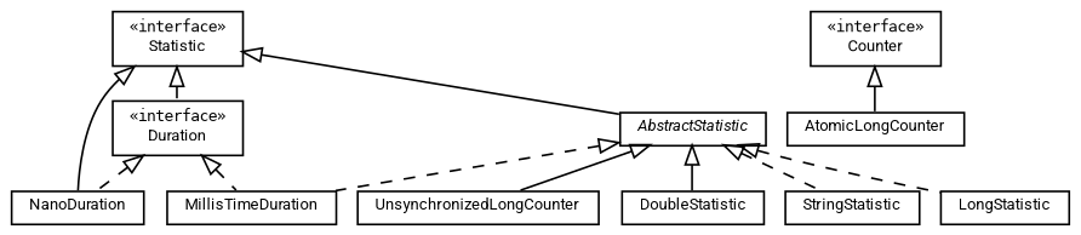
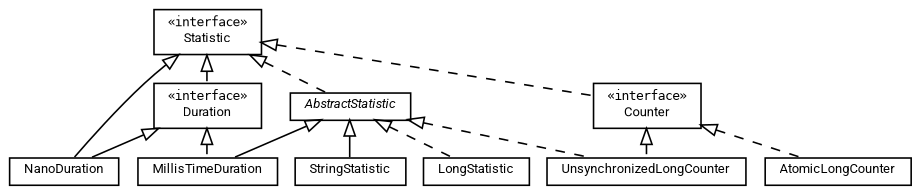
  digraph {
    fontname="DejaVu Sans Mono"
    nodesep=0.15
    rankdir=TB
    ranksep=0.25
    node [fontcolor=black fontname="DejaVu Sans Mono" fontsize=8 margin=0 shape=plaintext]
    edge [arrowtail=empty color=black dir=back fontname="DejaVu Sans Mono" fontsize=7 labelfontname=Roboto labelfontsize=7 weight=9 style=dashed]
    n1 [height=0 label=<<table title="de.lmu.ifi.dbs.elki.logging.statistics.NanoDuration" border="0" cellborder="1" cellspacing="0" cellpadding="2" href="NanoDuration.html" target="_parent"> 		<tr><td><table border="0" cellspacing="0" cellpadding="1"> 		<tr><td align="center" balign="center"> <font face="Roboto">NanoDuration</font> </td></tr> 		</table></td></tr> 		</table>> width=0]
    n2 [height=0 label=<<table title="de.lmu.ifi.dbs.elki.logging.statistics.UnsynchronizedLongCounter" border="0" cellborder="1" cellspacing="0" cellpadding="2" href="UnsynchronizedLongCounter.html" target="_parent"> 		<tr><td><table border="0" cellspacing="0" cellpadding="1"> 		<tr><td align="center" balign="center"> <font face="Roboto">UnsynchronizedLongCounter</font> </td></tr> 		</table></td></tr> 		</table>> width=0]
    n3 [height=0 label=<<table title="de.lmu.ifi.dbs.elki.logging.statistics.AbstractStatistic" border="0" cellborder="1" cellspacing="0" cellpadding="2" href="AbstractStatistic.html" target="_parent"> 		<tr><td><table border="0" cellspacing="0" cellpadding="1"> 		<tr><td align="center" balign="center"> <font face="Roboto"><i>AbstractStatistic</i></font> </td></tr> 		</table></td></tr> 		</table>> width=0]
    n4 [height=0 label=<<table title="de.lmu.ifi.dbs.elki.logging.statistics.MillisTimeDuration" border="0" cellborder="1" cellspacing="0" cellpadding="2" href="MillisTimeDuration.html" target="_parent"> 		<tr><td><table border="0" cellspacing="0" cellpadding="1"> 		<tr><td align="center" balign="center"> <font face="Roboto">MillisTimeDuration</font> </td></tr> 		</table></td></tr> 		</table>> width=0]
-   n5 [height=0 label=<<table title="de.lmu.ifi.dbs.elki.logging.statistics.DoubleStatistic" border="0" cellborder="1" cellspacing="0" cellpadding="2" href="DoubleStatistic.html" target="_parent"> 		<tr><td><table border="0" cellspacing="0" cellpadding="1"> 		<tr><td align="center" balign="center"> <font face="Roboto">DoubleStatistic</font> </td></tr> 		</table></td></tr> 		</table>> width=0]
    n6 [height=0 label=<<table title="de.lmu.ifi.dbs.elki.logging.statistics.StringStatistic" border="0" cellborder="1" cellspacing="0" cellpadding="2" href="StringStatistic.html" target="_parent"> 		<tr><td><table border="0" cellspacing="0" cellpadding="1"> 		<tr><td align="center" balign="center"> <font face="Roboto">StringStatistic</font> </td></tr> 		</table></td></tr> 		</table>> width=0]
    n7 [height=0 label=<<table title="de.lmu.ifi.dbs.elki.logging.statistics.LongStatistic" border="0" cellborder="1" cellspacing="0" cellpadding="2" href="LongStatistic.html" target="_parent"> 		<tr><td><table border="0" cellspacing="0" cellpadding="1"> 		<tr><td align="center" balign="center"> <font face="Roboto">LongStatistic</font> </td></tr> 		</table></td></tr> 		</table>> width=0]
    n8 [height=0 label=<<table title="de.lmu.ifi.dbs.elki.logging.statistics.AtomicLongCounter" border="0" cellborder="1" cellspacing="0" cellpadding="2" href="AtomicLongCounter.html" target="_parent"> 		<tr><td><table border="0" cellspacing="0" cellpadding="1"> 		<tr><td align="center" balign="center"> <font face="Roboto">AtomicLongCounter</font> </td></tr> 		</table></td></tr> 		</table>> width=0]
    n9 [height=0 label=<<table title="de.lmu.ifi.dbs.elki.logging.statistics.Duration" border="0" cellborder="1" cellspacing="0" cellpadding="2" href="Duration.html" target="_parent"> 		<tr><td><table border="0" cellspacing="0" cellpadding="1"> 		<tr><td align="center" balign="center"> &#171;interface&#187; </td></tr> 		<tr><td align="center" balign="center"> <font face="Roboto">Duration</font> </td></tr> 		</table></td></tr> 		</table>> width=0]
    n10 [height=0 label=<<table title="de.lmu.ifi.dbs.elki.logging.statistics.Statistic" border="0" cellborder="1" cellspacing="0" cellpadding="2" href="Statistic.html" target="_parent"> 		<tr><td><table border="0" cellspacing="0" cellpadding="1"> 		<tr><td align="center" balign="center"> &#171;interface&#187; </td></tr> 		<tr><td align="center" balign="center"> <font face="Roboto">Statistic</font> </td></tr> 		</table></td></tr> 		</table>> width=0]
    n11 [height=0 label=<<table title="de.lmu.ifi.dbs.elki.logging.statistics.Counter" border="0" cellborder="1" cellspacing="0" cellpadding="2" href="Counter.html" target="_parent"> 		<tr><td><table border="0" cellspacing="0" cellpadding="1"> 		<tr><td align="center" balign="center"> &#171;interface&#187; </td></tr> 		<tr><td align="center" balign="center"> <font face="Roboto">Counter</font> </td></tr> 		</table></td></tr> 		</table>> width=0]
-   n3 -> n2 [weight=10 style=""]
-   n3 -> n4 [weight=10]
-   n3 -> n5 [weight=10 style=""]
-   n3 -> n6 [weight=10]
+   n3 -> n2 [weight=10]
+   n3 -> n4 [weight=10 style=""]
+   n3 -> n6 [weight=10 style=""]
    n3 -> n7 [weight=10]
-   n9 -> n1
+   n9 -> n1 [style=solid]
    n9 -> n4
    n10 -> n1 [weight=10 style=""]
-   n10 -> n3 [style=solid]
+   n10 -> n3
    n10 -> n9
-   n11 -> n8 [style=solid]
+   n10 -> n11
+   n11 -> n2
+   n11 -> n8
  }
